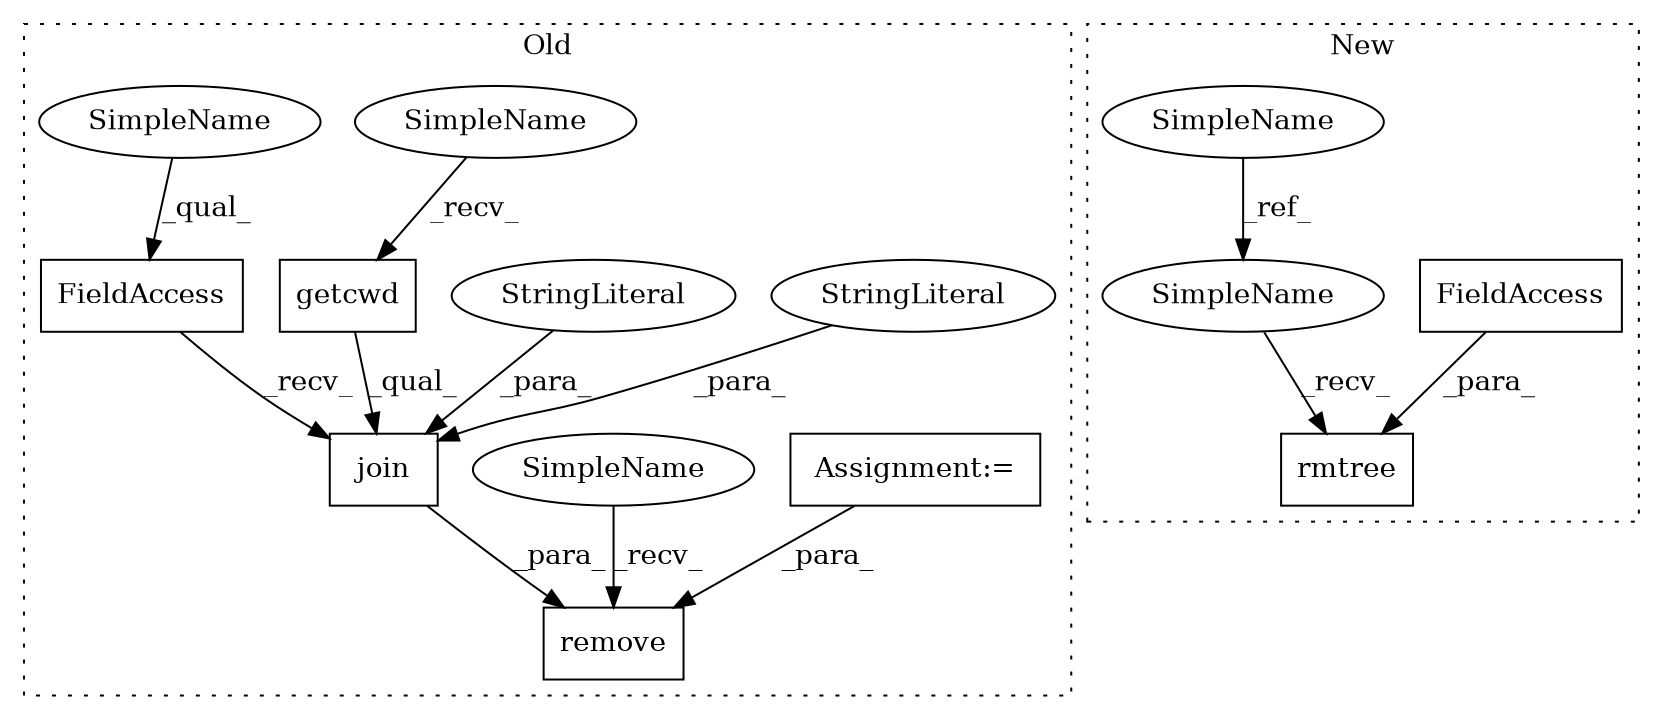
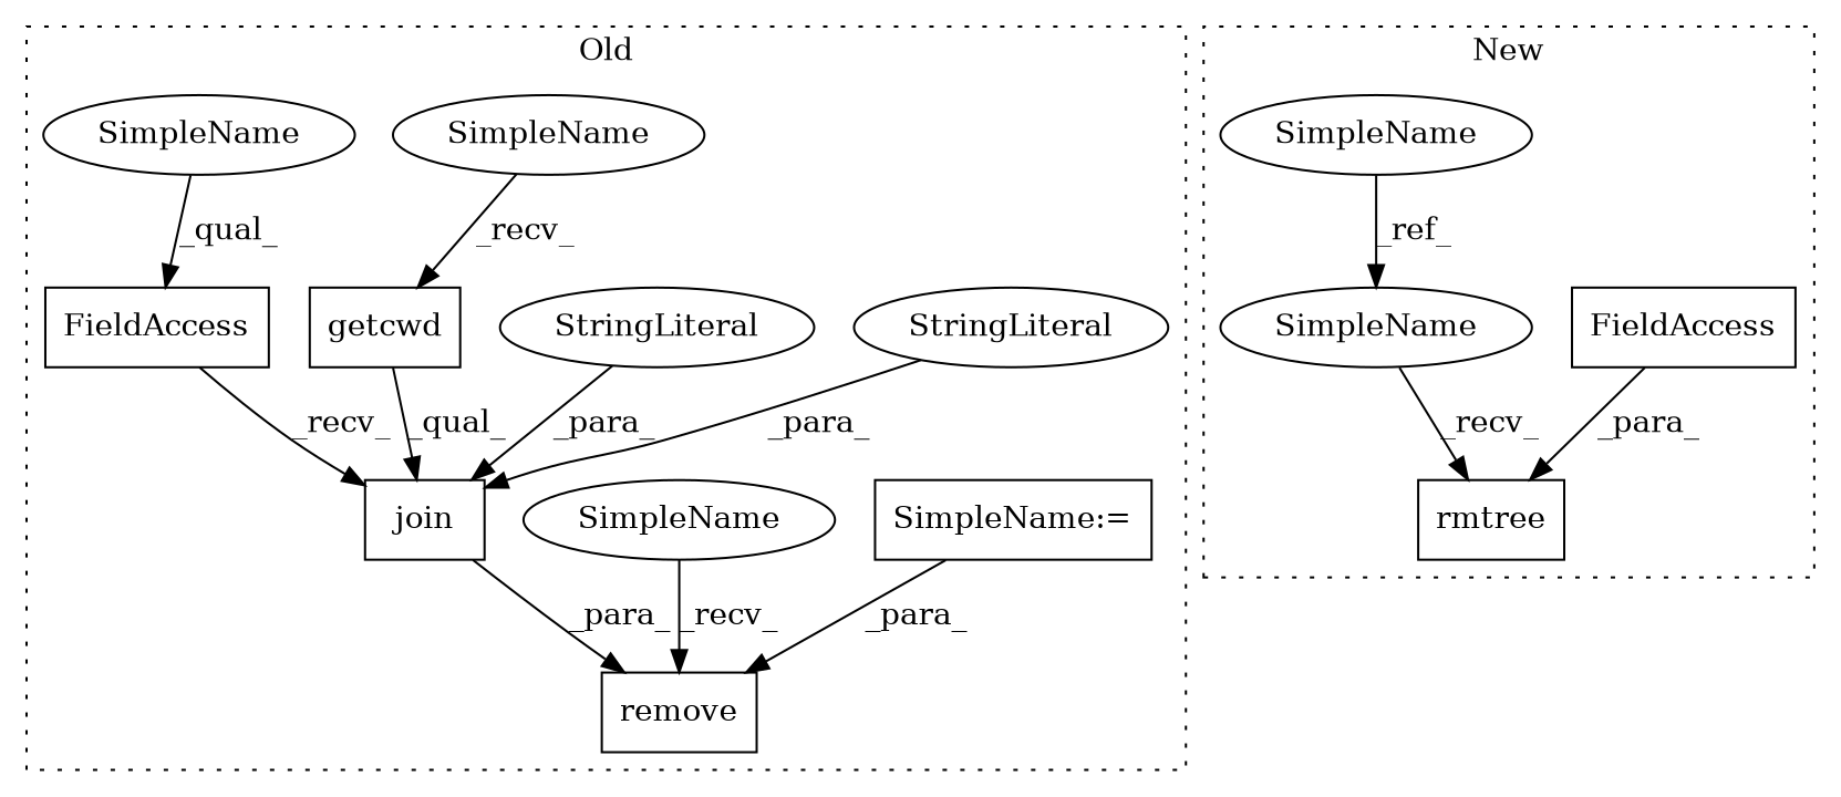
  digraph {
    node [a=42 l=2 s=1778 shape=box]
    n1 [a=32 l="7,1" label=remove s="1848,1859"]
    n2 [a=32 l="5,1" label=join s="1786,1836"]
    n3 [a=45 l=17 label=StringLiteral s=1819 shape=ellipse]
    n4 [a=22 l=7 label=FieldAccess]
    n5 [a=32 l=8 label=getcwd s=1794]
-   n6 [a=7 l=1 label="Assignment:=" s=1777]
+   n6 [a=7 l=1 label="SimpleName:=" s=1777]
    n7 [a=45 l=15 label=StringLiteral s=1803 shape=ellipse]
    n8 [label=SimpleName s=1791 shape=ellipse]
    n9 [label=SimpleName s=1845 shape=ellipse]
    n10 [label=SimpleName shape=ellipse]
    n11 [a=32 l="7,1" label=rmtree s="1794,1822"]
    n12 [a=22 l=21 label=FieldAccess s=1801]
    n13 [l=6 label=SimpleName s=1763 shape=ellipse]
    n14 [l=6 label=SimpleName s=1787 shape=ellipse]
    subgraph cluster_1 {
      label=Old
      style=dotted
      n1
      n2
      n3
      n4
      n5
      n6
      n7
      n8
      n9
      n10
    }
    subgraph cluster_2 {
      label=New
      style=dotted
      n11
      n12
      n13
      n14
    }
    n2 -> n1 [label=_para_]
    n3 -> n2 [label=_para_]
    n4 -> n2 [label=_recv_]
    n5 -> n2 [label=_qual_]
    n6 -> n1 [label=_para_]
    n7 -> n2 [label=_para_]
    n8 -> n5 [label=_recv_]
    n9 -> n1 [label=_recv_]
    n10 -> n4 [label=_qual_]
    n12 -> n11 [label=_para_]
    n13 -> n14 [label=_ref_]
    n14 -> n11 [label=_recv_]
  }
